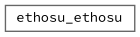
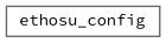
  digraph {
    rankdir=LR
    fontname="Source Code Pro"
-   n1 [color=grey40 fillcolor=white fontname="Source Code Pro" fontsize=10 height=0.2 label=ethosu_ethosu shape=box style=filled width=0.4]
+   n1 [color=grey40 fillcolor=white fontname="Source Code Pro" fontsize=10 height=0.2 label=ethosu_config shape=box style=filled width=0.4]
  }
